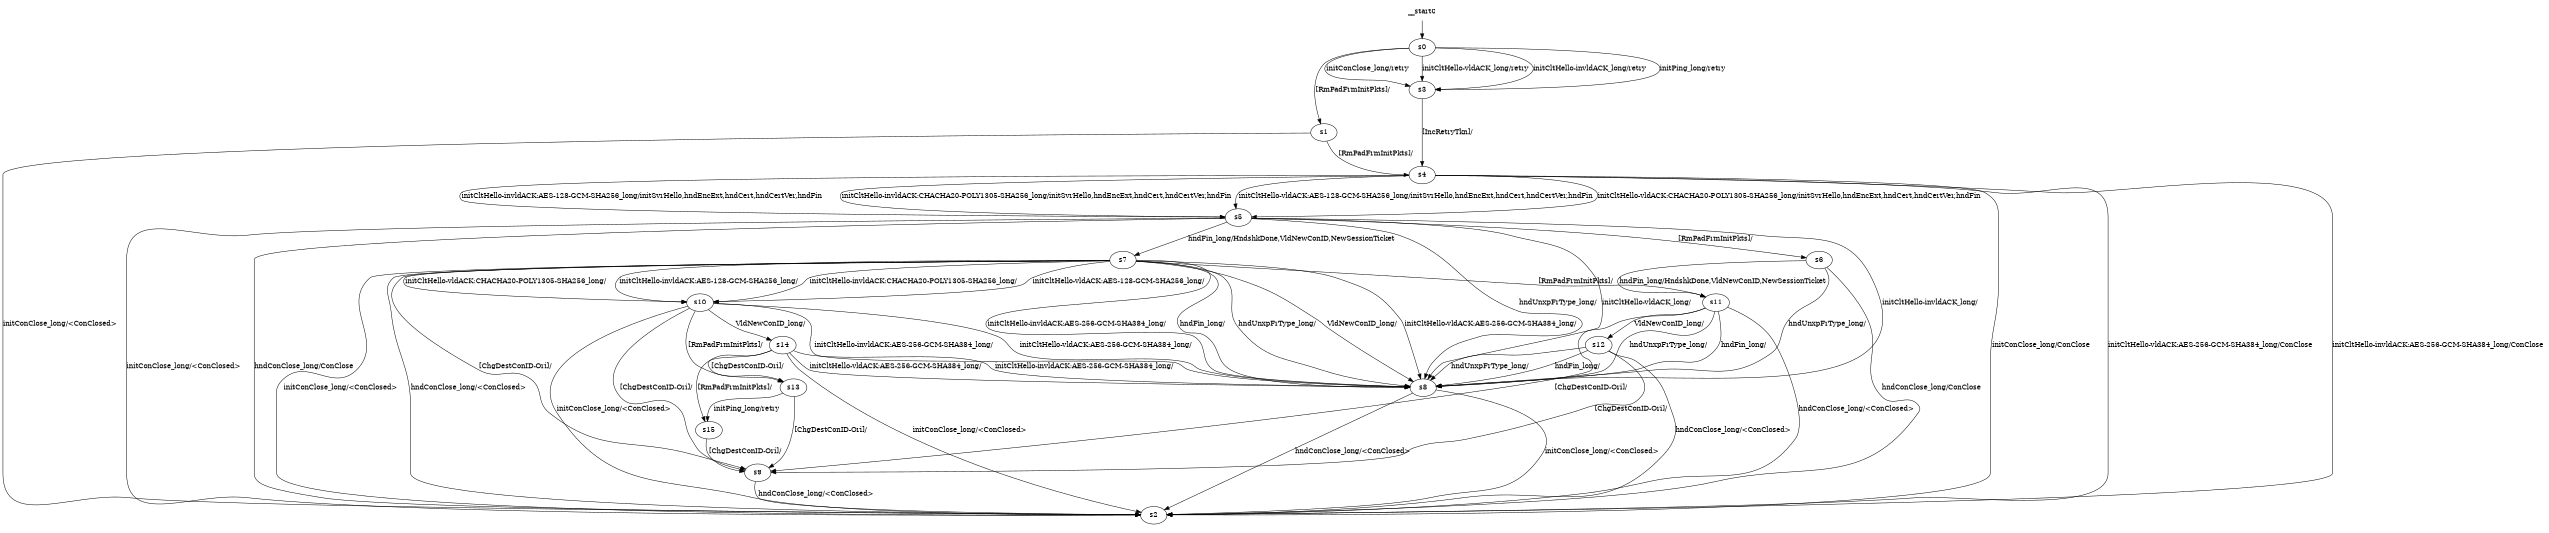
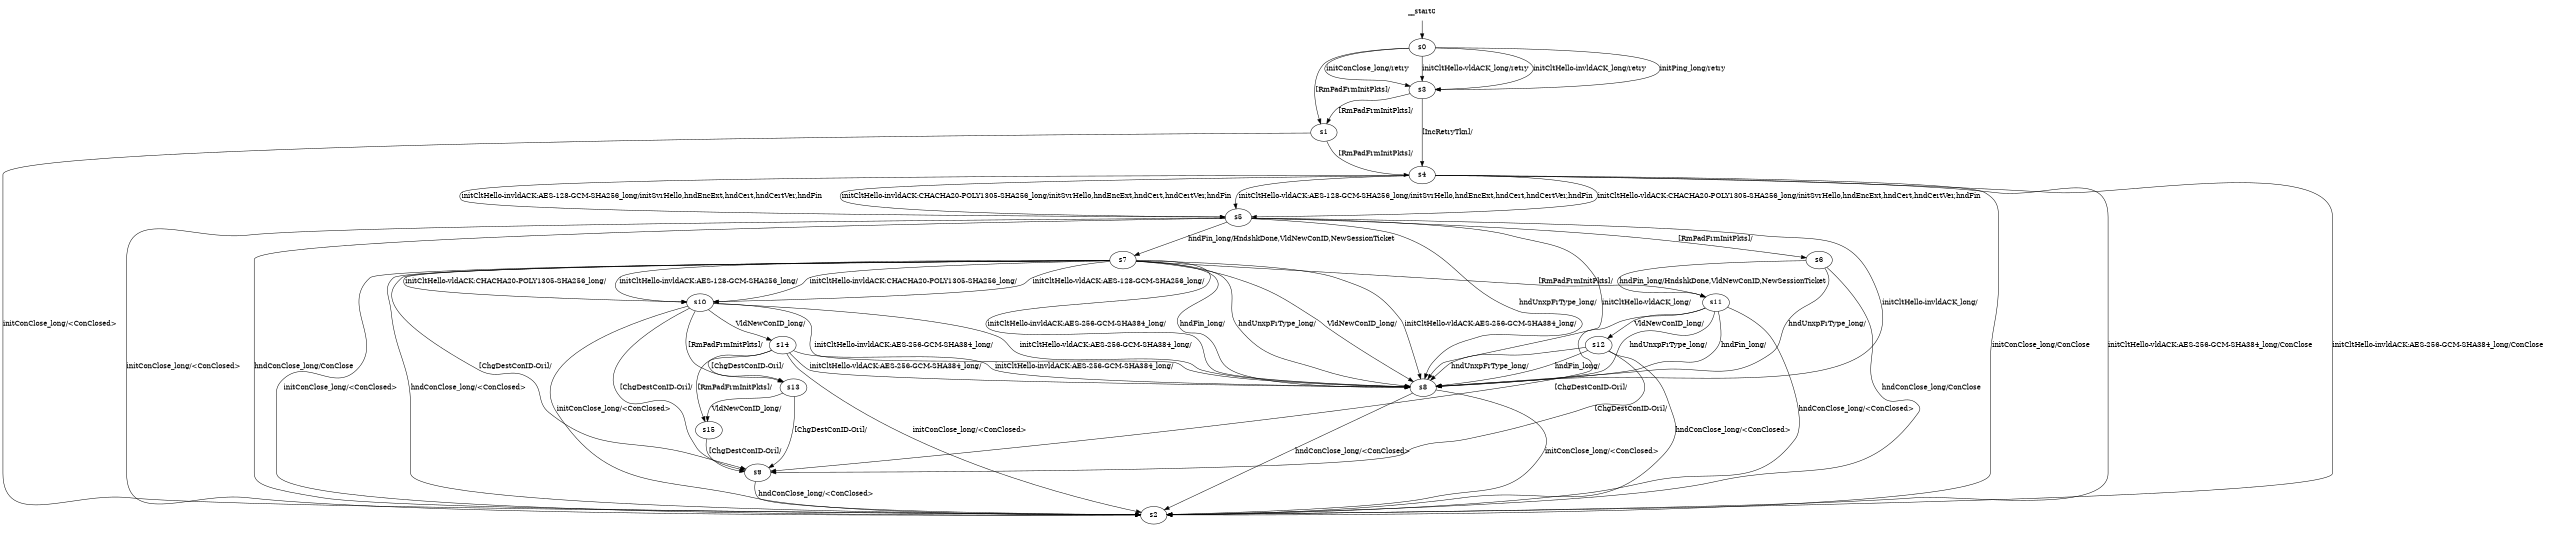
  digraph {
    n1 [label=s0]
    n2 [label=s1]
    n3 [label=s3]
    n4 [label=s2]
    n5 [label=s4]
    n6 [label=s5]
    n7 [label=s6]
    n8 [label=s7]
    n9 [label=s8]
    n10 [label=s11]
    n11 [label=s9]
    n12 [label=s10]
    n13 [label=s12]
    n14 [label=s13]
    n15 [label=s14]
    n16 [label=s15]
    __start0 [shape=none]
    n1 -> n2 [label="[RmPadFrmInitPkts]/ "]
    n1 -> n3 [label="initPing_long/retry "]
    n1 -> n3 [label="initConClose_long/retry "]
    n1 -> n3 [label="initCltHello-vldACK_long/retry "]
    n1 -> n3 [label="initCltHello-invldACK_long/retry "]
    n2 -> n4 [label="initConClose_long/<ConClosed> "]
    n2 -> n5 [label="[RmPadFrmInitPkts]/ "]
+   n3 -> n2 [label="[RmPadFrmInitPkts]/ "]
    n3 -> n5 [label="[IncRetryTkn]/ "]
    n5 -> n4 [label="initConClose_long/ConClose "]
    n5 -> n4 [label="initCltHello-vldACK:AES-256-GCM-SHA384_long/ConClose "]
    n5 -> n4 [label="initCltHello-invldACK:AES-256-GCM-SHA384_long/ConClose "]
    n5 -> n6 [label="initCltHello-vldACK:AES-128-GCM-SHA256_long/initSvrHello,hndEncExt,hndCert,hndCertVer,hndFin "]
    n5 -> n6 [label="initCltHello-vldACK:CHACHA20-POLY1305-SHA256_long/initSvrHello,hndEncExt,hndCert,hndCertVer,hndFin "]
    n5 -> n6 [label="initCltHello-invldACK:AES-128-GCM-SHA256_long/initSvrHello,hndEncExt,hndCert,hndCertVer,hndFin "]
    n5 -> n6 [label="initCltHello-invldACK:CHACHA20-POLY1305-SHA256_long/initSvrHello,hndEncExt,hndCert,hndCertVer,hndFin "]
    n6 -> n4 [label="initConClose_long/<ConClosed> "]
    n6 -> n4 [label="hndConClose_long/ConClose "]
    n6 -> n7 [label="[RmPadFrmInitPkts]/ "]
    n6 -> n8 [label="hndFin_long/HndshkDone,VldNewConID,NewSessionTicket "]
    n6 -> n9 [label="initCltHello-vldACK_long/ "]
    n6 -> n9 [label="initCltHello-invldACK_long/ "]
    n6 -> n9 [label="hndUnxpFrType_long/ "]
    n7 -> n4 [label="hndConClose_long/ConClose "]
    n7 -> n9 [label="hndUnxpFrType_long/ "]
    n7 -> n10 [label="hndFin_long/HndshkDone,VldNewConID,NewSessionTicket "]
    n8 -> n4 [label="initConClose_long/<ConClosed> "]
    n8 -> n4 [label="hndConClose_long/<ConClosed> "]
    n8 -> n9 [label="initCltHello-vldACK:AES-256-GCM-SHA384_long/ "]
    n8 -> n9 [label="initCltHello-invldACK:AES-256-GCM-SHA384_long/ "]
    n8 -> n9 [label="hndFin_long/ "]
    n8 -> n9 [label="hndUnxpFrType_long/ "]
    n8 -> n9 [label="VldNewConID_long/ "]
    n8 -> n10 [label="[RmPadFrmInitPkts]/ "]
    n8 -> n11 [label="[ChgDestConID-Ori]/ "]
    n8 -> n12 [label="initCltHello-vldACK:AES-128-GCM-SHA256_long/ "]
    n8 -> n12 [label="initCltHello-vldACK:CHACHA20-POLY1305-SHA256_long/ "]
    n8 -> n12 [label="initCltHello-invldACK:AES-128-GCM-SHA256_long/ "]
    n8 -> n12 [label="initCltHello-invldACK:CHACHA20-POLY1305-SHA256_long/ "]
    n9 -> n4 [label="initConClose_long/<ConClosed> "]
    n9 -> n4 [label="hndConClose_long/<ConClosed> "]
    n10 -> n4 [label="hndConClose_long/<ConClosed> "]
    n10 -> n9 [label="hndFin_long/ "]
    n10 -> n9 [label="hndUnxpFrType_long/ "]
    n10 -> n11 [label="[ChgDestConID-Ori]/ "]
    n10 -> n13 [label="VldNewConID_long/ "]
    n11 -> n4 [label="hndConClose_long/<ConClosed> "]
    n12 -> n4 [label="initConClose_long/<ConClosed> "]
    n12 -> n9 [label="initCltHello-vldACK:AES-256-GCM-SHA384_long/ "]
    n12 -> n9 [label="initCltHello-invldACK:AES-256-GCM-SHA384_long/ "]
    n12 -> n11 [label="[ChgDestConID-Ori]/ "]
    n12 -> n14 [label="[RmPadFrmInitPkts]/ "]
    n12 -> n15 [label="VldNewConID_long/ "]
    n13 -> n4 [label="hndConClose_long/<ConClosed> "]
    n13 -> n9 [label="hndFin_long/ "]
    n13 -> n9 [label="hndUnxpFrType_long/ "]
    n13 -> n11 [label="[ChgDestConID-Ori]/ "]
    n14 -> n11 [label="[ChgDestConID-Ori]/ "]
-   n14 -> n16 [label="initPing_long/retry "]
+   n14 -> n16 [label="VldNewConID_long/ "]
    n15 -> n4 [label="initConClose_long/<ConClosed> "]
    n15 -> n9 [label="initCltHello-vldACK:AES-256-GCM-SHA384_long/ "]
    n15 -> n9 [label="initCltHello-invldACK:AES-256-GCM-SHA384_long/ "]
    n15 -> n14 [label="[ChgDestConID-Ori]/ "]
    n15 -> n16 [label="[RmPadFrmInitPkts]/ "]
    n16 -> n11 [label="[ChgDestConID-Ori]/ "]
    __start0 -> n1
  }
